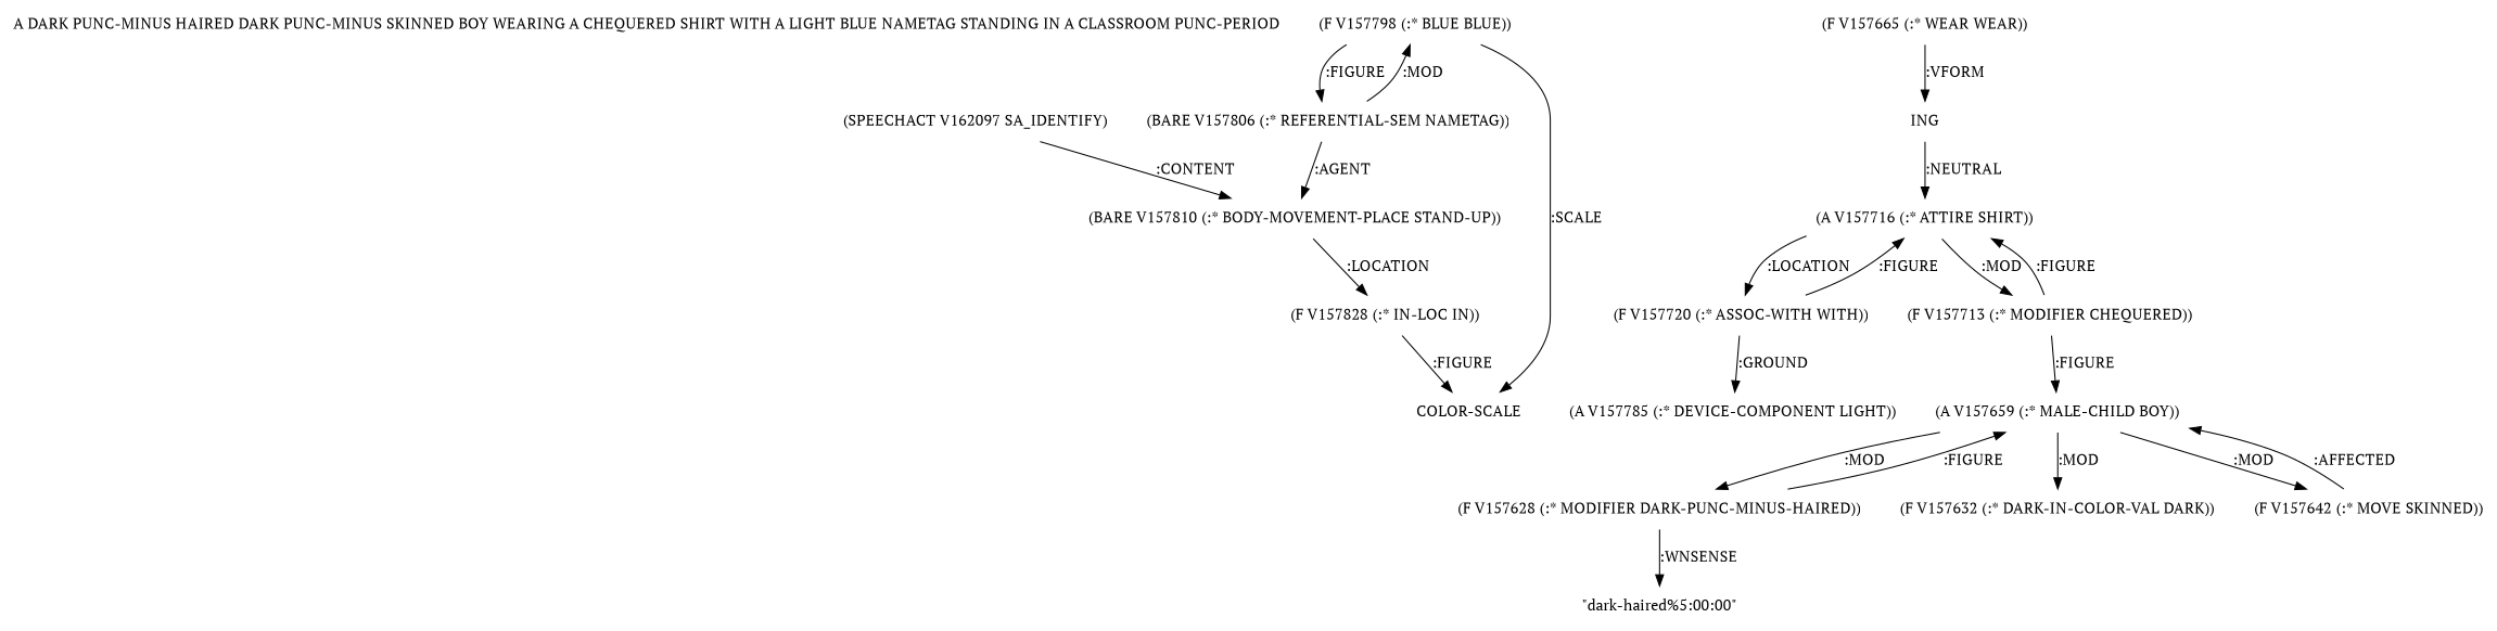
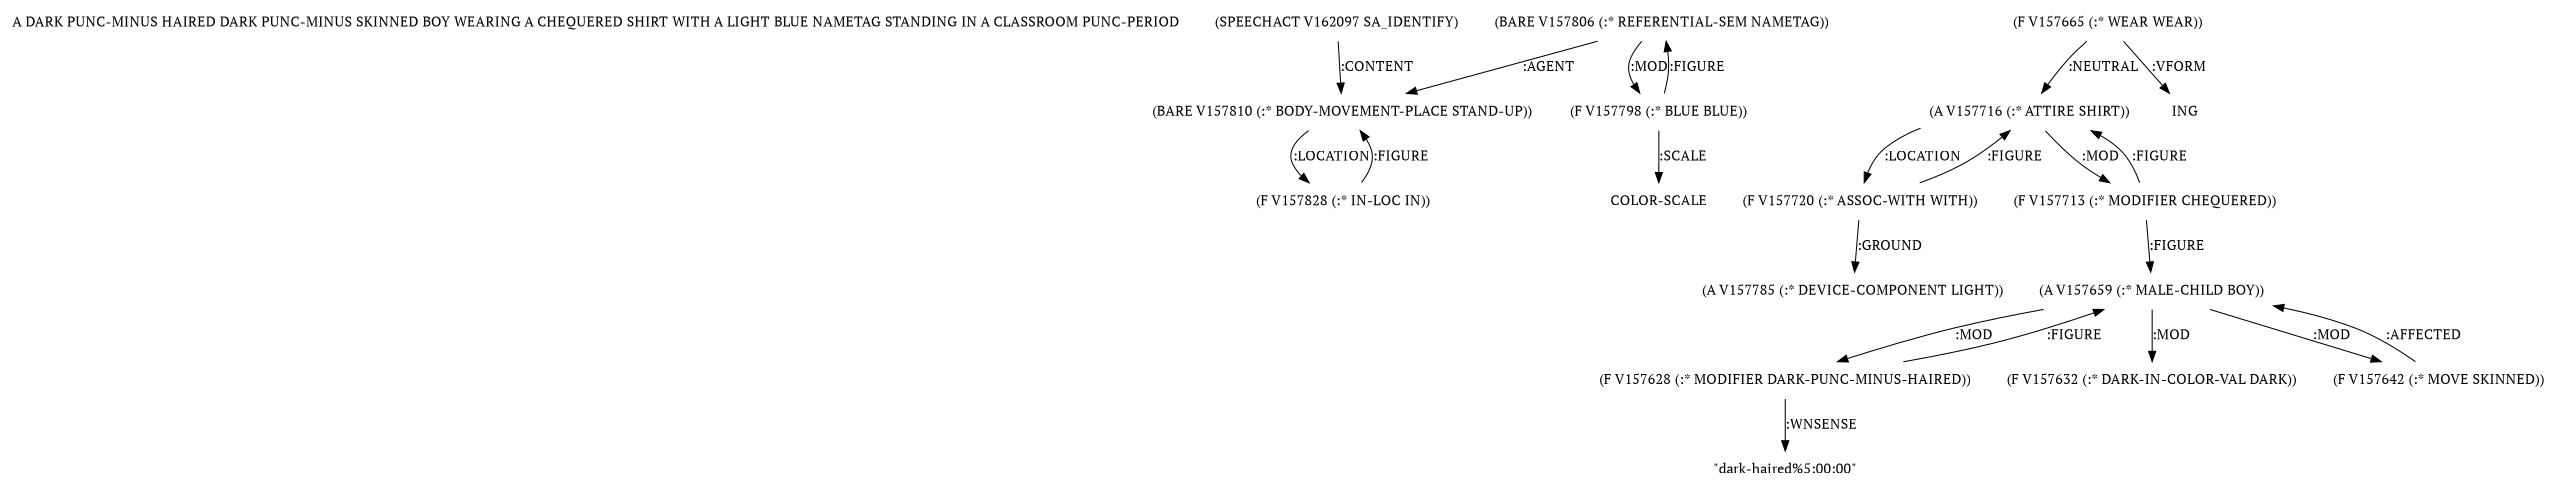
  digraph {
    fontname="PT Serif"
    node [fontname="PT Serif" shape=none]
    edge [fontname="PT Serif"]
    "A DARK PUNC-MINUS HAIRED DARK PUNC-MINUS SKINNED BOY WEARING A CHEQUERED SHIRT WITH A LIGHT BLUE NAMETAG STANDING IN A CLASSROOM PUNC-PERIOD"
    n2 [label="(SPEECHACT V162097 SA_IDENTIFY)"]
    n3 [label="(BARE V157810 (:* BODY-MOVEMENT-PLACE STAND-UP))"]
    n4 [label="(F V157828 (:* IN-LOC IN))"]
    n5 [label="(BARE V157806 (:* REFERENTIAL-SEM NAMETAG))"]
    n6 [label="(F V157798 (:* BLUE BLUE))"]
    n7 [label="COLOR-SCALE"]
    n8 [label="(F V157665 (:* WEAR WEAR))"]
    n9 [label="(A V157716 (:* ATTIRE SHIRT))"]
    n10 [label=ING]
    n11 [label="(F V157720 (:* ASSOC-WITH WITH))"]
    n12 [label="(F V157713 (:* MODIFIER CHEQUERED))"]
    n13 [label="(A V157785 (:* DEVICE-COMPONENT LIGHT))"]
    n14 [label="(A V157659 (:* MALE-CHILD BOY))"]
    n15 [label="(F V157628 (:* MODIFIER DARK-PUNC-MINUS-HAIRED))"]
    n16 [label="(F V157632 (:* DARK-IN-COLOR-VAL DARK))"]
    n17 [label="(F V157642 (:* MOVE SKINNED))"]
    n18 [label="\"dark-haired%5:00:00\""]
    n2 -> n3 [label=":CONTENT"]
    n3 -> n4 [label=":LOCATION"]
-   n4 -> n7 [label=":FIGURE"]
+   n4 -> n3 [label=":FIGURE"]
    n5 -> n3 [label=":AGENT"]
    n5 -> n6 [label=":MOD"]
    n6 -> n5 [label=":FIGURE"]
    n6 -> n7 [label=":SCALE"]
-   n10 -> n9 [label=":NEUTRAL"]
+   n8 -> n9 [label=":NEUTRAL"]
    n8 -> n10 [label=":VFORM"]
    n9 -> n11 [label=":LOCATION"]
    n9 -> n12 [label=":MOD"]
    n11 -> n9 [label=":FIGURE"]
    n11 -> n13 [label=":GROUND"]
    n12 -> n9 [label=":FIGURE"]
    n12 -> n14 [label=":FIGURE"]
    n14 -> n15 [label=":MOD"]
    n14 -> n16 [label=":MOD"]
    n14 -> n17 [label=":MOD"]
    n15 -> n14 [label=":FIGURE"]
    n15 -> n18 [label=":WNSENSE"]
    n17 -> n14 [label=":AFFECTED"]
  }
